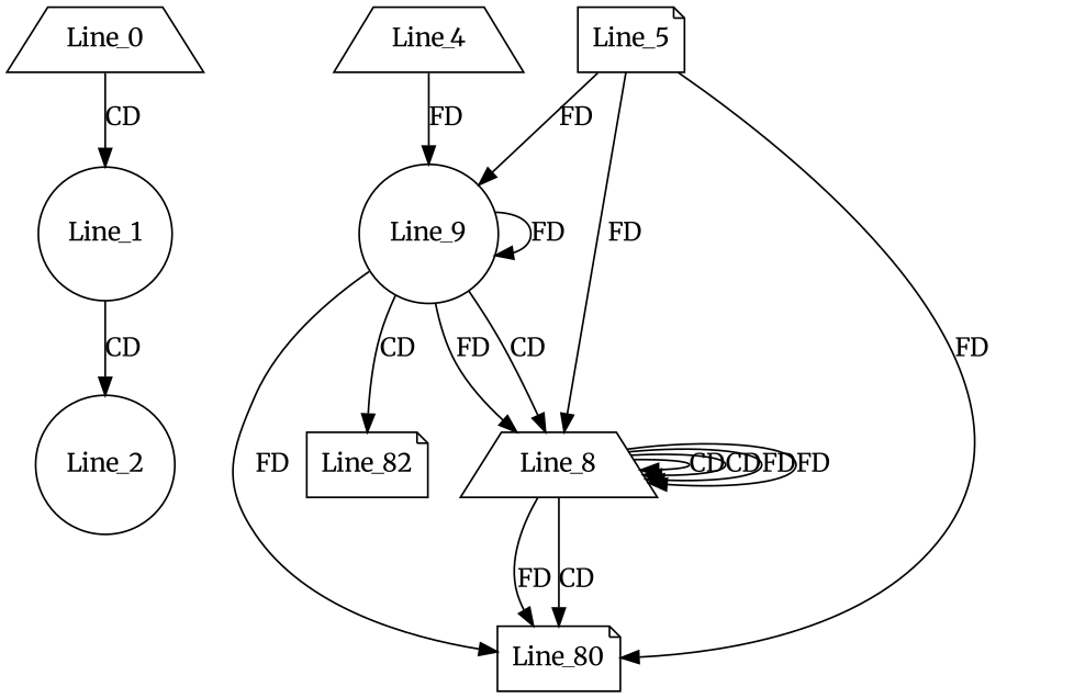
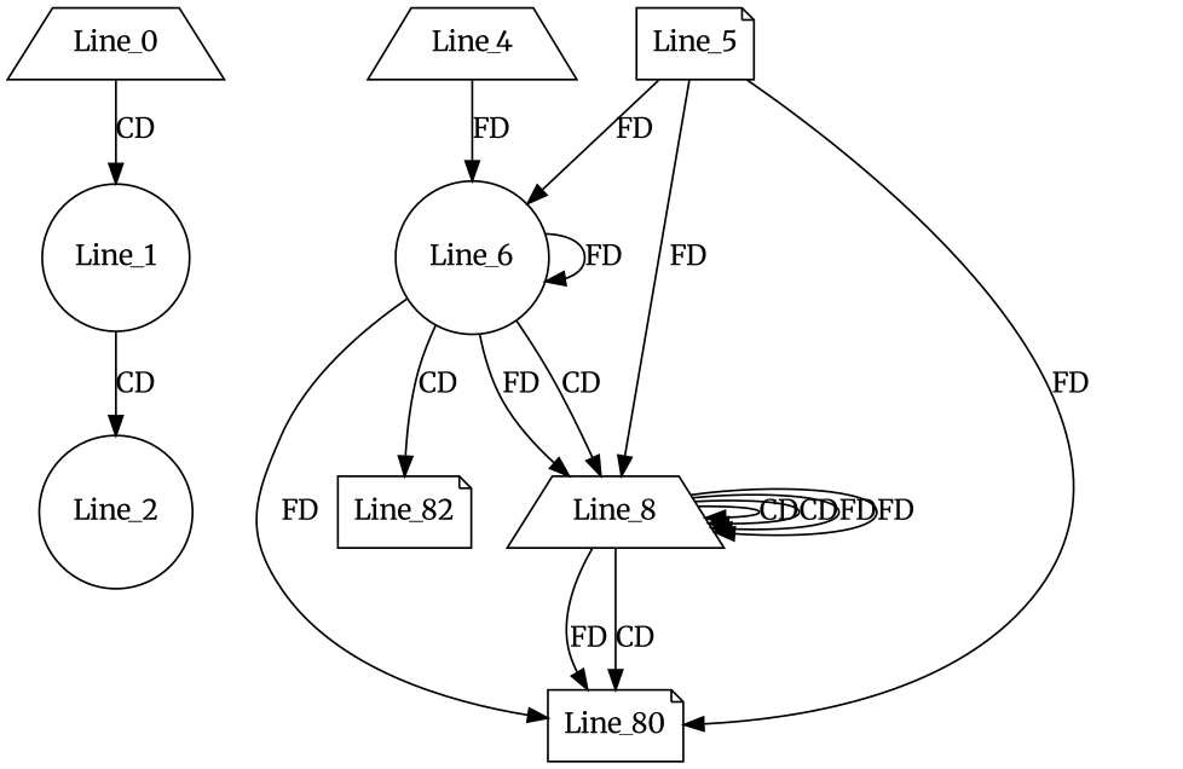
  digraph {
    fontname=Merriweather
    node [fontname=Merriweather shape=circle]
    edge [fontname=Merriweather]
    Line_1
    Line_0 [shape=trapezium]
    Line_2
-   Line_6 [label=Line_9]
+   Line_6
    Line_8 [shape=trapezium]
    n6 [label=Line_80 shape=note]
    n7 [label=Line_82 shape=note]
    Line_5 [shape=note]
    Line_4 [shape=trapezium]
    Line_1 -> Line_2 [label=CD]
    Line_0 -> Line_1 [label=CD]
    Line_6 -> Line_6 [label=FD]
    Line_6 -> Line_8 [label=CD]
    Line_6 -> Line_8 [label=FD]
    Line_6 -> n6 [label=FD]
    Line_6 -> n7 [label=CD]
    Line_8 -> Line_8 [label=CD]
    Line_8 -> Line_8 [label=CD]
    Line_8 -> Line_8 [label=FD]
    Line_8 -> Line_8 [label=FD]
    Line_8 -> n6 [label=CD]
    Line_8 -> n6 [label=FD]
    Line_5 -> Line_6 [label=FD]
    Line_5 -> Line_8 [label=FD]
    Line_5 -> n6 [label=FD]
    Line_4 -> Line_6 [label=FD]
  }
